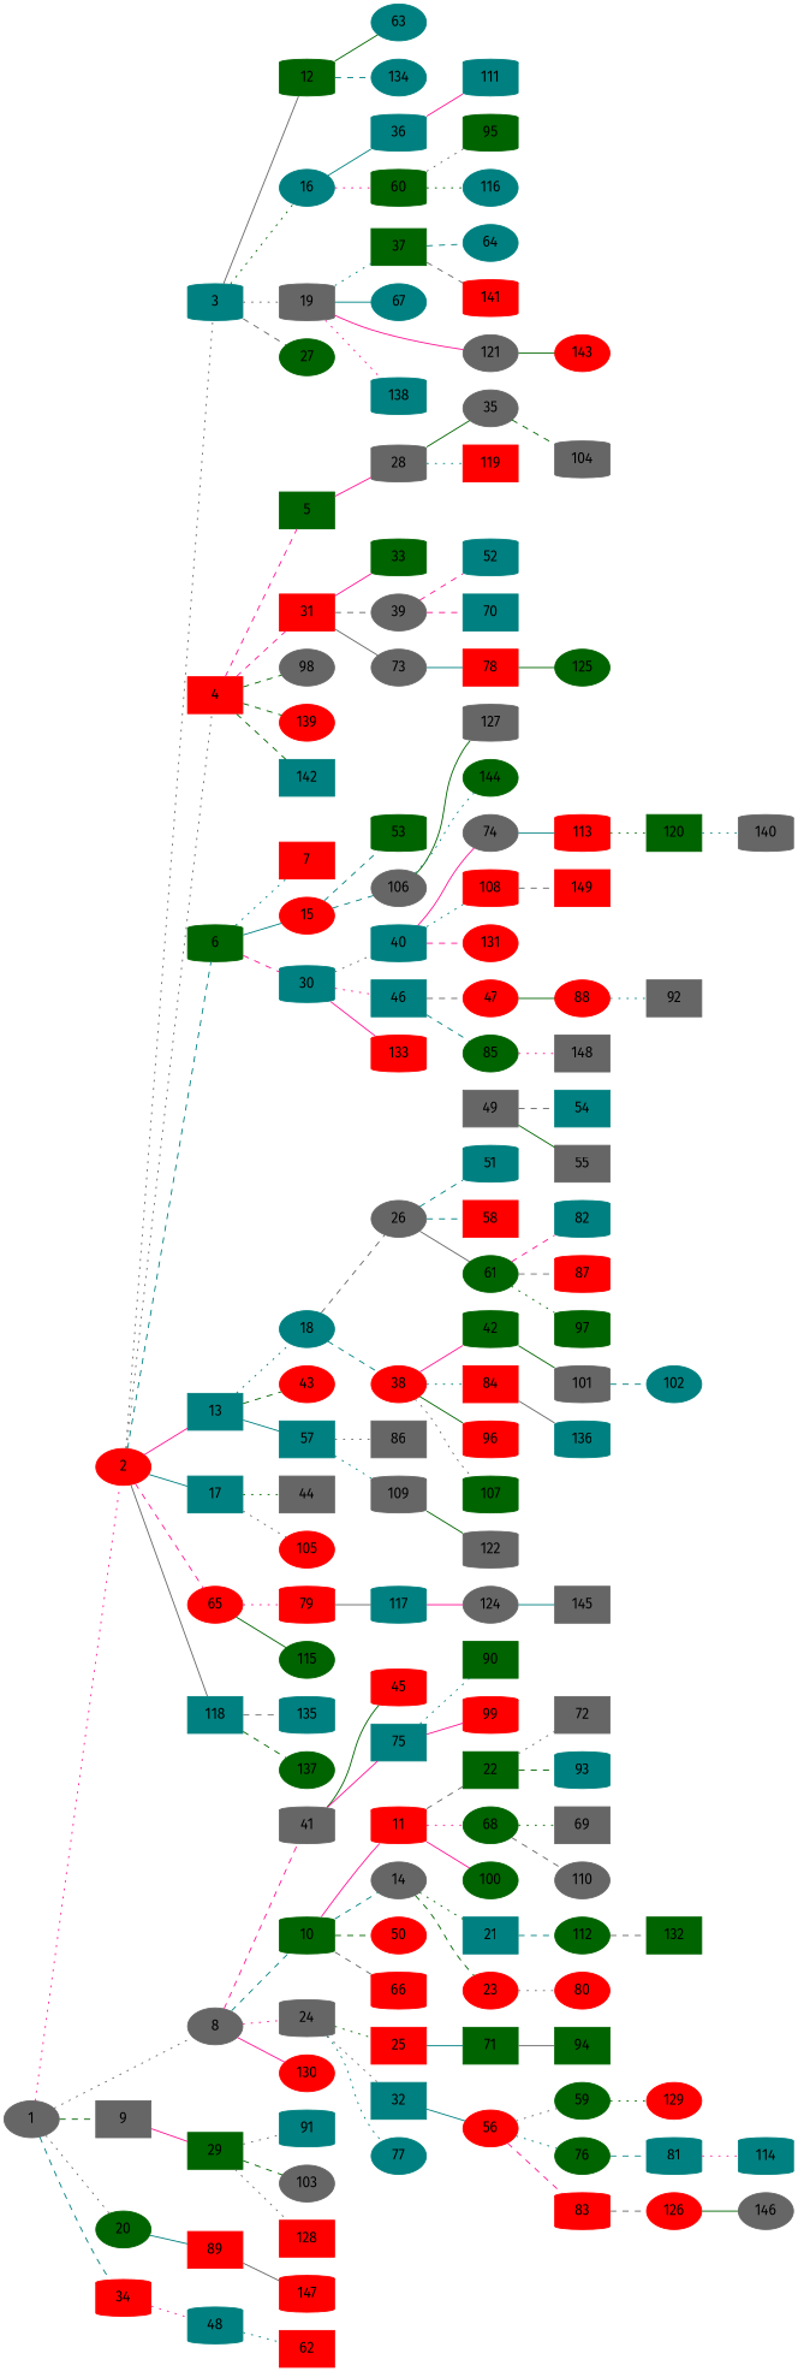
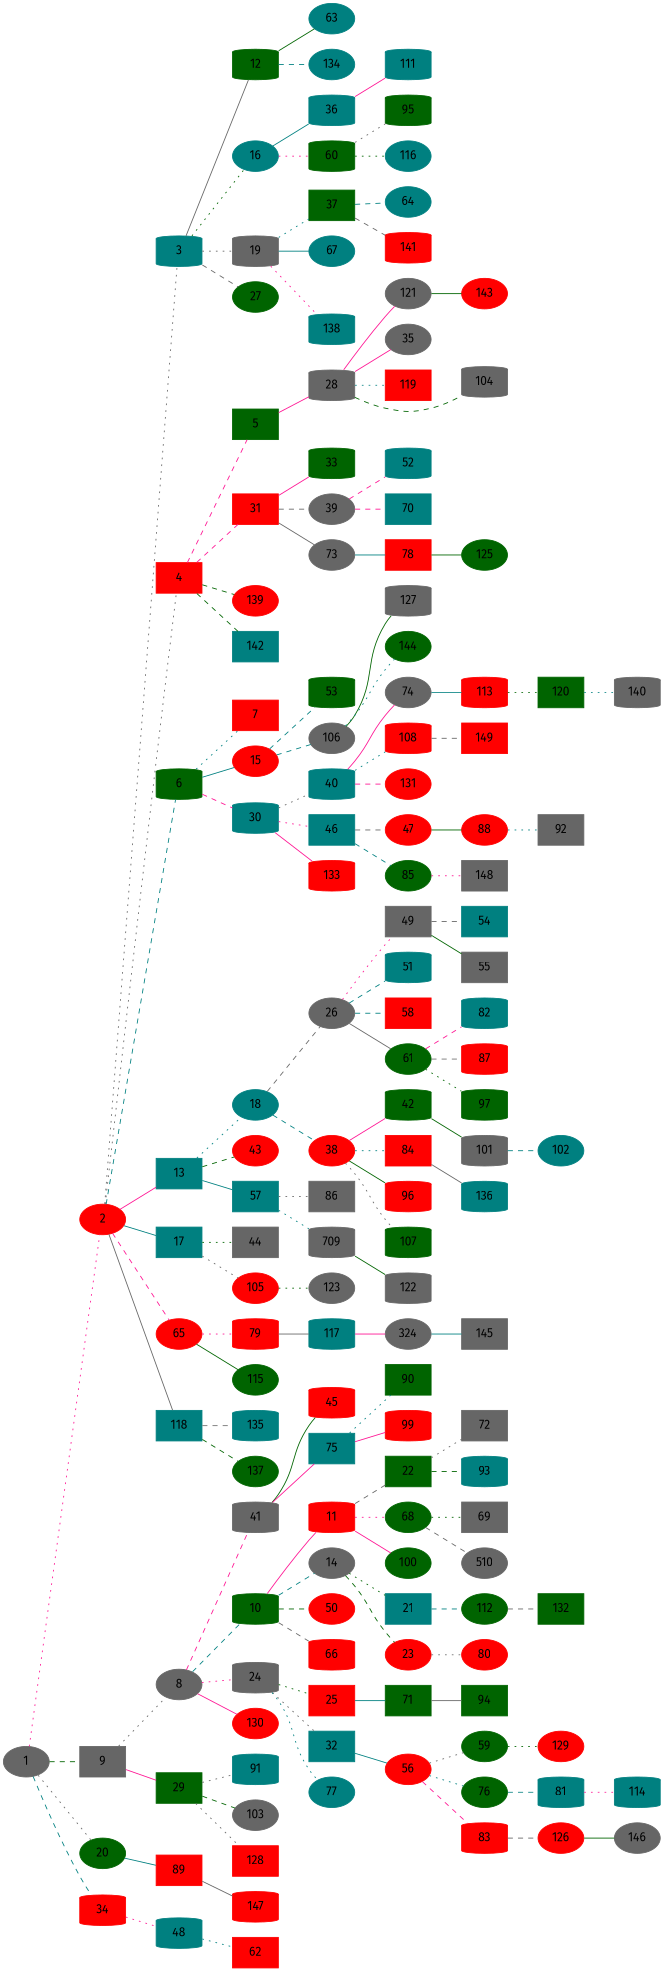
  graph {
    fontname="Fira Sans"
    rankdir=LR
    node [color=red fontname="Fira Sans" shape=ellipse style=filled]
    edge [color=teal fontname="Fira Sans" style=dotted]
    1 [color=gray40]
    2
    8 [color=gray40]
    9 [color=gray40 shape=box]
    20 [color=darkgreen]
    34 [shape=cylinder]
    3 [color=teal shape=cylinder]
    4 [shape=box]
    6 [color=darkgreen shape=cylinder]
    13 [color=teal shape=box]
    17 [color=teal shape=box]
    65
    118 [color=teal shape=box]
    41 [color=gray40 shape=cylinder]
    10 [color=darkgreen shape=cylinder]
    24 [color=gray40 shape=cylinder]
    130
    29 [color=darkgreen shape=box]
    89 [shape=box]
    48 [color=teal shape=cylinder]
    45 [shape=cylinder]
    75 [color=teal shape=box]
    12 [color=darkgreen shape=cylinder]
    16 [color=teal]
    19 [color=gray40 shape=cylinder]
    27 [color=darkgreen]
    5 [color=darkgreen shape=box]
    31 [shape=box]
-   98 [color=gray40]
    139
    142 [color=teal shape=box]
    7 [shape=box]
    15
    30 [color=teal shape=cylinder]
    18 [color=teal]
    43
    57 [color=teal shape=box]
    44 [color=gray40 shape=box]
    105
    79 [shape=cylinder]
    115 [color=darkgreen]
    135 [color=teal shape=cylinder]
    137 [color=darkgreen]
    63 [color=teal]
    134 [color=teal]
    36 [color=teal shape=cylinder]
    60 [color=darkgreen shape=cylinder]
    37 [color=darkgreen shape=box]
    67 [color=teal]
    121 [color=gray40]
    138 [color=teal shape=cylinder]
    28 [color=gray40 shape=cylinder]
    33 [color=darkgreen shape=cylinder]
    39 [color=gray40]
    73 [color=gray40]
    35 [color=gray40]
    119 [shape=box]
    53 [color=darkgreen shape=cylinder]
    106 [color=gray40]
    40 [color=teal shape=cylinder]
    46 [color=teal shape=box]
    133 [shape=cylinder]
    11 [shape=cylinder]
    14 [color=gray40]
    50
    66 [shape=cylinder]
    25 [shape=box]
    32 [color=teal shape=box]
    77 [color=teal]
    91 [color=teal shape=cylinder]
    103 [color=gray40]
    128 [shape=box]
    22 [color=darkgreen shape=box]
    68 [color=darkgreen]
    100 [color=darkgreen]
    21 [color=teal shape=box]
    23
    72 [color=gray40 shape=box]
    93 [color=teal shape=cylinder]
    69 [color=gray40 shape=box]
-   110 [color=gray40]
+   110 [color=gray40 label=510]
    26 [color=gray40]
    38
    86 [color=gray40 shape=box]
-   109 [color=gray40 shape=cylinder]
+   109 [color=gray40 shape=cylinder label=709]
    112 [color=darkgreen]
    80
    127 [color=gray40 shape=cylinder]
    144 [color=darkgreen]
    111 [color=teal shape=cylinder]
    95 [color=darkgreen shape=cylinder]
    116 [color=teal]
+   123 [color=gray40]
    49 [color=gray40 shape=box]
    51 [color=teal shape=cylinder]
    58 [shape=box]
    61 [color=darkgreen]
    42 [color=darkgreen shape=cylinder]
    84 [shape=box]
    96 [shape=cylinder]
    107 [color=darkgreen shape=cylinder]
    64 [color=teal]
    141 [shape=cylinder]
    143
    147 [shape=cylinder]
    132 [color=darkgreen shape=box]
    71 [color=darkgreen shape=box]
    56
    94 [color=darkgreen shape=box]
    54 [color=teal shape=box]
    55 [color=gray40 shape=box]
    82 [color=teal shape=cylinder]
    87 [shape=cylinder]
    97 [color=darkgreen shape=cylinder]
    104 [color=gray40 shape=cylinder]
    74 [color=gray40]
    108 [shape=cylinder]
    131
    47
    85 [color=darkgreen]
    52 [color=teal shape=cylinder]
    70 [color=teal shape=box]
    78 [shape=box]
    59 [color=darkgreen]
    76 [color=darkgreen]
    83 [shape=cylinder]
    62 [shape=box]
    101 [color=gray40 shape=cylinder]
    136 [color=teal shape=cylinder]
    113 [shape=cylinder]
    149 [shape=box]
    90 [color=darkgreen shape=box]
    99 [shape=cylinder]
    102 [color=teal]
    88
    148 [color=gray40 shape=box]
    92 [color=gray40 shape=box]
    129
    81 [color=teal shape=cylinder]
    126
    122 [color=gray40 shape=cylinder]
    117 [color=teal shape=cylinder]
    125 [color=darkgreen]
    120 [color=darkgreen shape=box]
    114 [color=teal shape=cylinder]
-   124 [color=gray40]
+   124 [color=gray40 label=324]
    146 [color=gray40]
    140 [color=gray40 shape=cylinder]
    145 [color=gray40 shape=box]
    1 -- 2 [color=deeppink]
-   1 -- 8 [color=gray40]
+   9 -- 8 [color=gray40]
    1 -- 9 [color=darkgreen style=dashed]
    1 -- 20 [color=gray40]
    1 -- 34 [style=dashed]
    2 -- 3 [color=gray40]
    2 -- 4 [color=gray40]
    2 -- 6 [style=dashed]
    2 -- 13 [color=deeppink style=solid]
    2 -- 17 [style=solid]
    2 -- 65 [color=deeppink style=dashed]
    2 -- 118 [color=gray40 style=solid]
    8 -- 41 [color=deeppink style=dashed]
    8 -- 10 [style=dashed]
    8 -- 24 [color=deeppink]
    8 -- 130 [color=deeppink style=solid]
    9 -- 29 [color=deeppink style=solid]
    20 -- 89 [style=solid]
    34 -- 48 [color=deeppink]
    3 -- 12 [color=gray40 style=solid]
    3 -- 16 [color=darkgreen]
    3 -- 19 [color=gray40]
    3 -- 27 [color=gray40 style=dashed]
    4 -- 5 [color=deeppink style=dashed]
    4 -- 31 [color=deeppink style=dashed]
-   4 -- 98 [color=darkgreen style=dashed]
    4 -- 139 [color=darkgreen style=dashed]
    4 -- 142 [color=darkgreen style=dashed]
    6 -- 7
    6 -- 15 [style=solid]
    6 -- 30 [color=deeppink style=dashed]
    13 -- 18
    13 -- 43 [color=darkgreen style=dashed]
    13 -- 57 [style=solid]
    17 -- 44 [color=darkgreen]
    17 -- 105 [color=gray40]
    65 -- 79 [color=deeppink]
    65 -- 115 [color=darkgreen style=solid]
    118 -- 135 [color=gray40 style=dashed]
    118 -- 137 [color=darkgreen style=dashed]
    41 -- 45 [color=darkgreen style=solid]
    41 -- 75 [color=deeppink style=solid]
    10 -- 11 [color=deeppink style=solid]
    10 -- 14 [style=dashed]
    10 -- 50 [color=darkgreen style=dashed]
    10 -- 66 [color=gray40 style=dashed]
    24 -- 25 [color=darkgreen]
    24 -- 32 [color=gray40]
    24 -- 77
    29 -- 91 [color=gray40]
    29 -- 103 [color=darkgreen style=dashed]
    29 -- 128 [color=gray40]
    89 -- 147 [color=gray40 style=solid]
    48 -- 62
    75 -- 90
    75 -- 99 [color=deeppink style=solid]
    12 -- 63 [color=darkgreen style=solid]
    12 -- 134 [style=dashed]
    16 -- 36 [style=solid]
    16 -- 60 [color=deeppink]
    19 -- 37
    19 -- 67 [style=solid]
-   19 -- 121 [color=deeppink style=solid]
+   28 -- 121 [color=deeppink style=solid]
    19 -- 138 [color=deeppink]
    5 -- 28 [color=deeppink style=solid]
    31 -- 33 [color=deeppink style=solid]
    31 -- 39 [color=gray40 style=dashed]
    31 -- 73 [color=gray40 style=solid]
    15 -- 53 [style=dashed]
    15 -- 106 [style=dashed]
    30 -- 40 [color=gray40]
    30 -- 46 [color=deeppink]
    30 -- 133 [color=deeppink style=solid]
    18 -- 26 [color=gray40 style=dashed]
    18 -- 38 [style=dashed]
    57 -- 86 [color=gray40]
    57 -- 109
+   105 -- 123 [color=darkgreen]
    79 -- 117 [color=gray40 style=solid]
    36 -- 111 [color=deeppink style=solid]
    60 -- 95 [color=gray40]
    60 -- 116 [color=darkgreen]
    37 -- 64 [style=dashed]
    37 -- 141 [color=gray40 style=dashed]
    121 -- 143 [color=darkgreen style=solid]
-   28 -- 35 [color=darkgreen style=solid]
+   28 -- 35 [color=deeppink style=solid]
    28 -- 119
    39 -- 52 [color=deeppink style=dashed]
    39 -- 70 [color=deeppink style=dashed]
    73 -- 78 [style=solid]
-   35 -- 104 [color=darkgreen style=dashed]
+   28 -- 104 [color=darkgreen style=dashed]
    106 -- 127 [color=darkgreen style=solid]
    106 -- 144
    40 -- 74 [color=deeppink style=solid]
    40 -- 108
    40 -- 131 [color=deeppink style=dashed]
    46 -- 47 [color=gray40 style=dashed]
    46 -- 85 [style=dashed]
    11 -- 22 [color=gray40 style=dashed]
    11 -- 68 [color=deeppink]
    11 -- 100 [color=deeppink style=solid]
    14 -- 21 [color=darkgreen]
    14 -- 23 [color=darkgreen style=dashed]
    25 -- 71 [style=solid]
    32 -- 56 [style=solid]
    22 -- 72 [color=gray40]
    22 -- 93 [color=darkgreen style=dashed]
    68 -- 69 [color=darkgreen]
    68 -- 110 [color=gray40 style=dashed]
    21 -- 112 [style=dashed]
    23 -- 80 [color=gray40]
+   26 -- 49 [color=deeppink]
    26 -- 51 [style=dashed]
    26 -- 58 [style=dashed]
    26 -- 61 [color=gray40 style=solid]
    38 -- 42 [color=deeppink style=solid]
    38 -- 84
    38 -- 96 [color=darkgreen style=solid]
    38 -- 107 [color=gray40]
    109 -- 122 [color=darkgreen style=solid]
    112 -- 132 [color=gray40 style=dashed]
    49 -- 54 [color=gray40 style=dashed]
    49 -- 55 [color=darkgreen style=solid]
    61 -- 82 [color=deeppink style=dashed]
    61 -- 87 [color=gray40 style=dashed]
    61 -- 97 [color=darkgreen]
    42 -- 101 [color=darkgreen style=solid]
    84 -- 136 [color=gray40 style=solid]
    71 -- 94 [color=gray40 style=solid]
    56 -- 59 [color=gray40]
    56 -- 76
    56 -- 83 [color=deeppink style=dashed]
    74 -- 113 [style=solid]
    108 -- 149 [color=gray40 style=dashed]
    47 -- 88 [color=darkgreen style=solid]
    85 -- 148 [color=deeppink]
    78 -- 125 [color=darkgreen style=solid]
    59 -- 129 [color=darkgreen]
    76 -- 81 [style=dashed]
    83 -- 126 [color=gray40 style=dashed]
    101 -- 102 [style=dashed]
    113 -- 120 [color=darkgreen]
    88 -- 92
    81 -- 114 [color=deeppink]
    126 -- 146 [color=darkgreen style=solid]
    117 -- 124 [color=deeppink style=solid]
    120 -- 140
    124 -- 145 [style=solid]
  }
